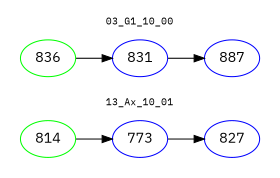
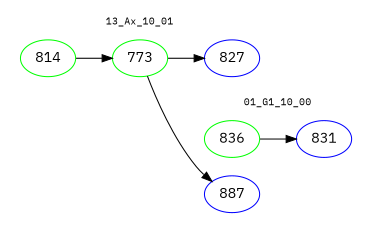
  digraph {
    fontname="IBM Plex Mono"
    rankdir=LR
    node [color=green fontname="IBM Plex Mono"]
    edge [color=black fontname="IBM Plex Mono"]
    n1 [label=814]
-   n2 [color=blue label=773]
+   n2 [label=773]
    n3 [color=blue label=827]
    n4 [label=836]
    n5 [color=blue label=831]
    n6 [color=blue label=887]
    subgraph cluster_1 {
      color=white
      fontsize=10
      label="13_Ax_10_01"
      n1
      n2
      n3
    }
    subgraph cluster_2 {
      color=white
      fontsize=10
-     label="03_G1_10_00"
+     label="01_G1_10_00"
      n4
      n5
      n6
    }
    n1 -> n2
    n2 -> n3
    n4 -> n5
-   n5 -> n6
+   n2 -> n6
  }
